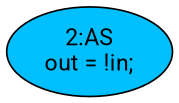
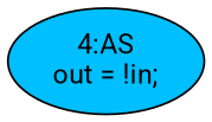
  strict digraph {
    rankdir=LR
    fontname=Roboto
-   n1 [ast="<pyverilog.vparser.ast.Assign object at 0x7fb2c56a4890>" def_var="['out']" fillcolor=deepskyblue label="2:AS\nout = !in;" statements="[]" style=filled typ=Assign use_var="['in']" fontname=Roboto]
+   n1 [ast="<pyverilog.vparser.ast.Assign object at 0x7fb2c56a4890>" def_var="['out']" fillcolor=deepskyblue label="4:AS\nout = !in;" statements="[]" style=filled typ=Assign use_var="['in']" fontname=Roboto]
  }
